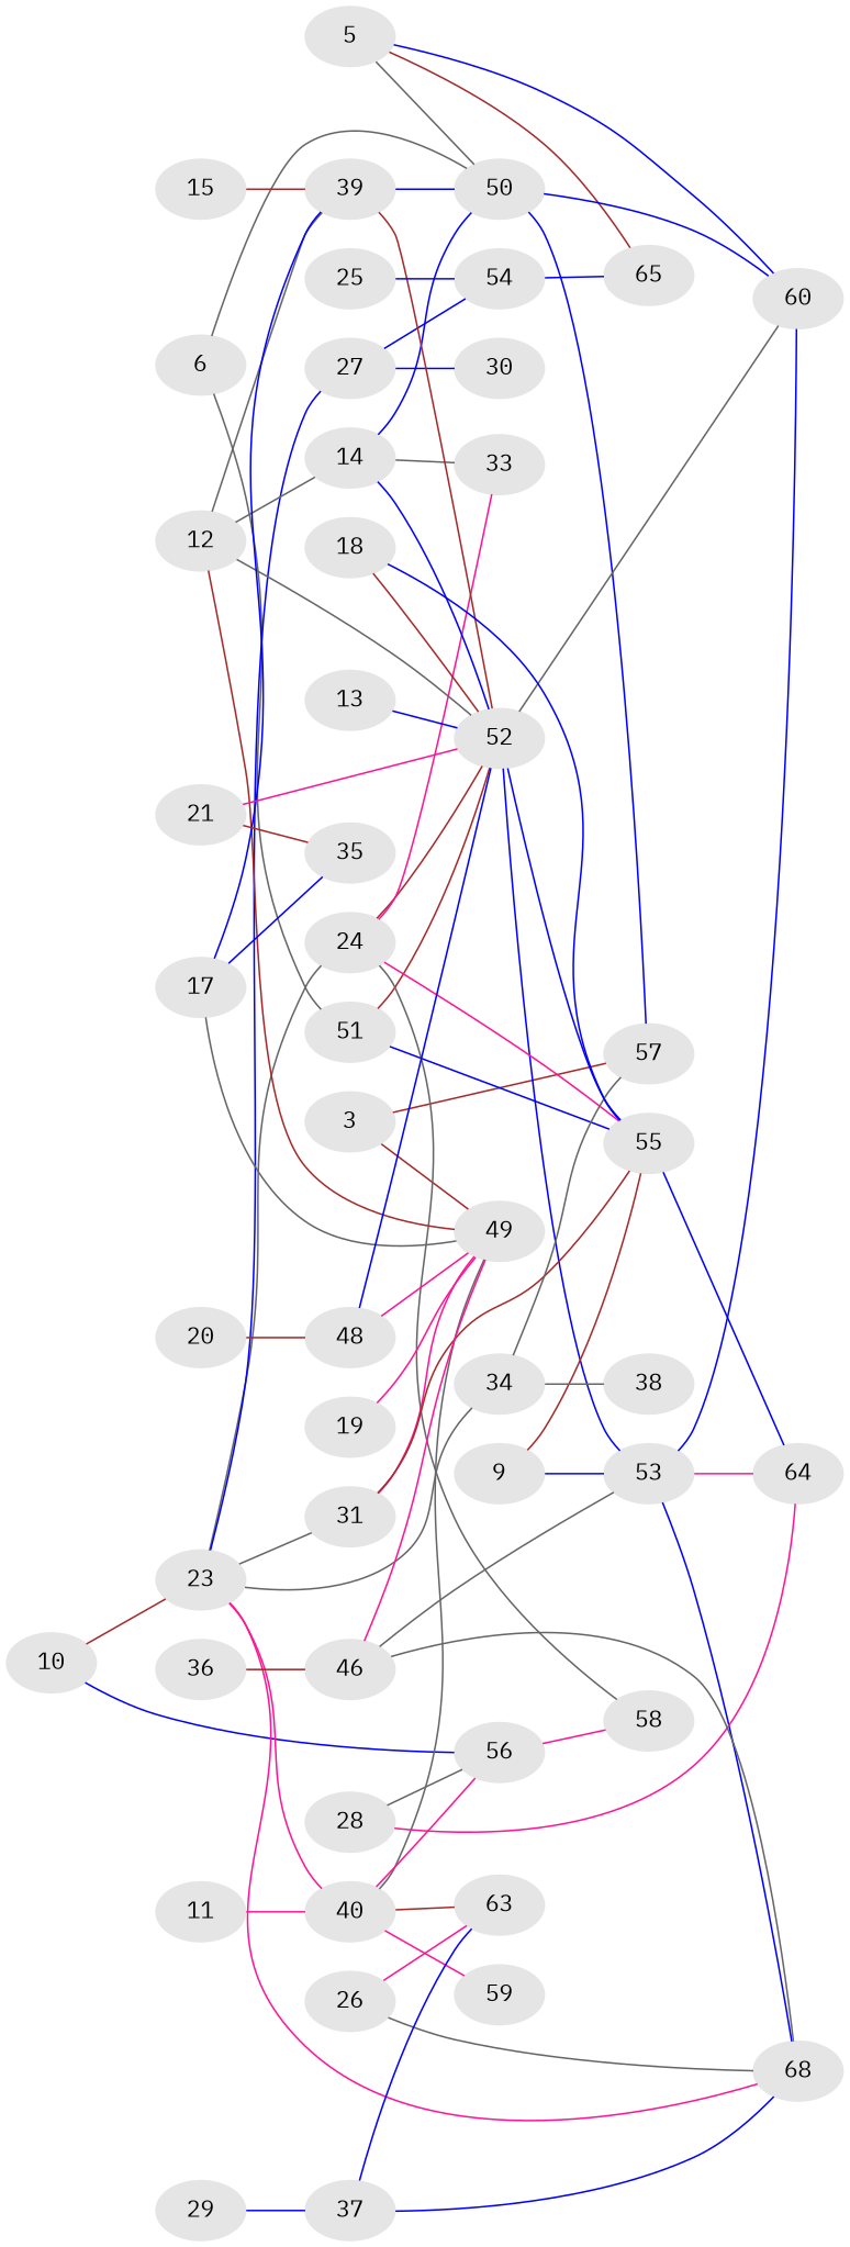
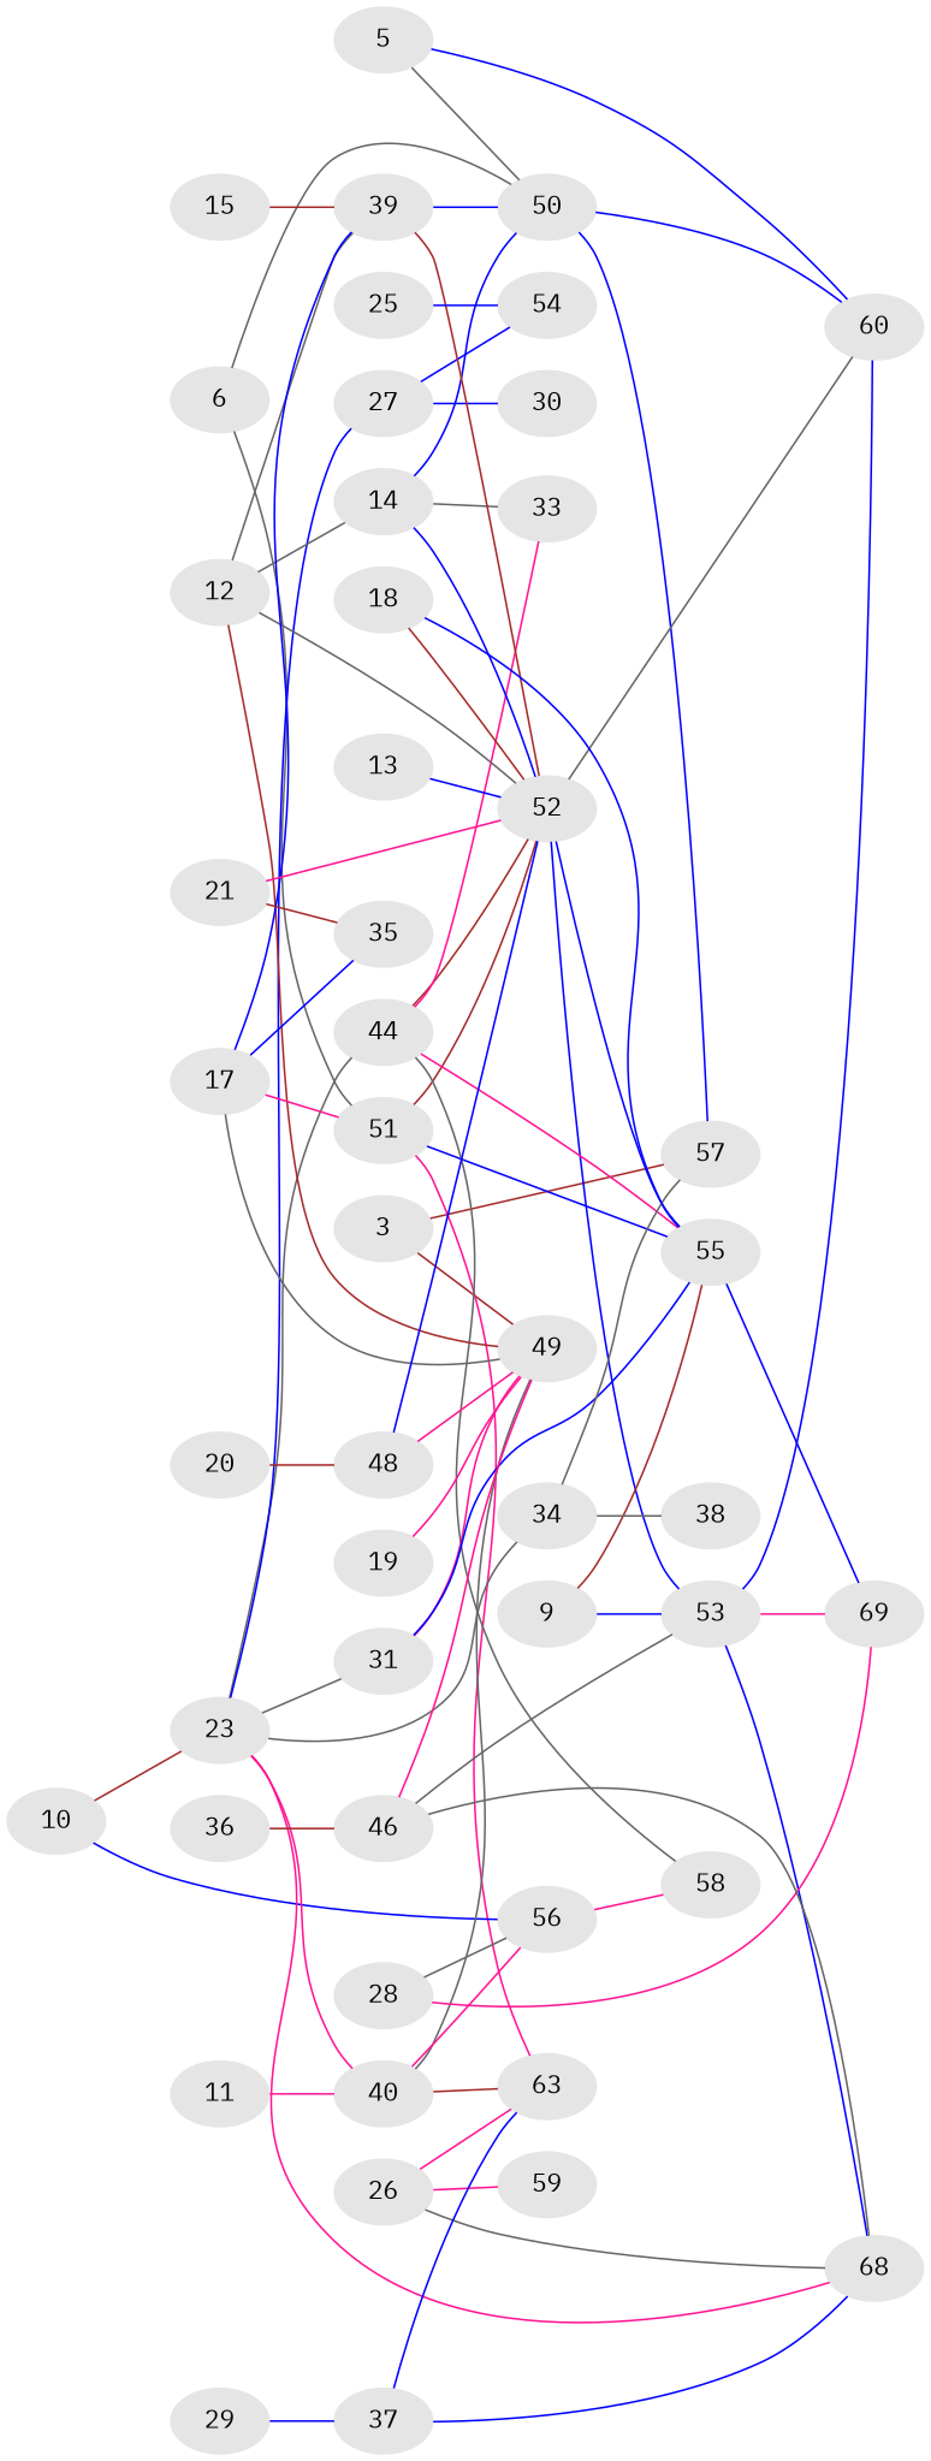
  graph {
    fontname="IBM Plex Mono"
    rankdir=LR
    node [color=gray90 fontname="IBM Plex Mono" style=filled]
    edge [color=blue fontname="IBM Plex Mono" weight=1.0]
    3
    49
    57
    5
    50
    60
-   65
    6
    51
    55
    52
    63
    9
    53
    n15 [label=68]
-   64
+   64 [label=69]
    10
    23
    56
    40
-   24
+   24 [label=44]
    27
    31
    34
    58
    11
    59
    12
    14
    39
    33
    13
    15
    17
    35
    18
    19
    20
    48
    21
    54
    30
    38
    25
    26
    28
    29
    37
    36
    46
    3 -- 49 [color=brown]
    3 -- 57 [color=brown]
    5 -- 50 [color=gray40]
    5 -- 60
-   5 -- 65 [color=brown]
    50 -- 57
    50 -- 60
    6 -- 50 [color=gray40]
    6 -- 51 [color=gray40]
    51 -- 55
    51 -- 52 [color=brown]
+   51 -- 63 [color=deeppink]
    55 -- 64
    52 -- 60 [color=gray40]
    52 -- 55
    52 -- 53
    9 -- 55 [color=brown]
    9 -- 53
    53 -- 60
    53 -- n15
    53 -- 64 [color=deeppink]
    10 -- 23 [color=brown]
    10 -- 56
    23 -- n15 [color=deeppink]
    23 -- 40 [color=deeppink]
    23 -- 24 [color=gray40]
    23 -- 27
    23 -- 31 [color=gray40]
    23 -- 34 [color=gray40]
    56 -- 58 [color=deeppink]
    40 -- 49 [color=gray40]
    40 -- 63 [color=brown]
    40 -- 56 [color=deeppink]
-   40 -- 59 [color=deeppink]
+   26 -- 59 [color=deeppink]
    24 -- 55 [color=deeppink]
    24 -- 52 [color=brown]
    24 -- 58 [color=gray40]
    24 -- 33 [color=deeppink]
    27 -- 54
    27 -- 30
    31 -- 49 [color=deeppink]
-   31 -- 55 [color=brown]
+   31 -- 55
    34 -- 57 [color=gray40]
    34 -- 38 [color=gray40]
    11 -- 40 [color=deeppink]
    12 -- 49 [color=brown]
    12 -- 52 [color=gray40]
    12 -- 14 [color=gray40]
    12 -- 39 [color=gray40]
    14 -- 50
    14 -- 52
    14 -- 33 [color=gray40]
    39 -- 50
    39 -- 52 [color=brown]
    13 -- 52
    15 -- 39 [color=brown]
    17 -- 49 [color=gray40]
+   17 -- 51 [color=deeppink]
    17 -- 39
    17 -- 35
    18 -- 55
    18 -- 52 [color=brown]
    19 -- 49 [color=deeppink]
    20 -- 48 [color=brown]
    48 -- 49 [color=deeppink]
    48 -- 52
    21 -- 52 [color=deeppink]
    21 -- 35 [color=brown]
-   54 -- 65
    25 -- 54
    26 -- 63 [color=deeppink]
    26 -- n15 [color=gray40]
    28 -- 64 [color=deeppink]
    28 -- 56 [color=gray40]
    29 -- 37
    37 -- 63
    37 -- n15
    36 -- 46 [color=brown]
    46 -- 49 [color=deeppink]
    46 -- 53 [color=gray40]
    46 -- n15 [color=gray40]
  }
